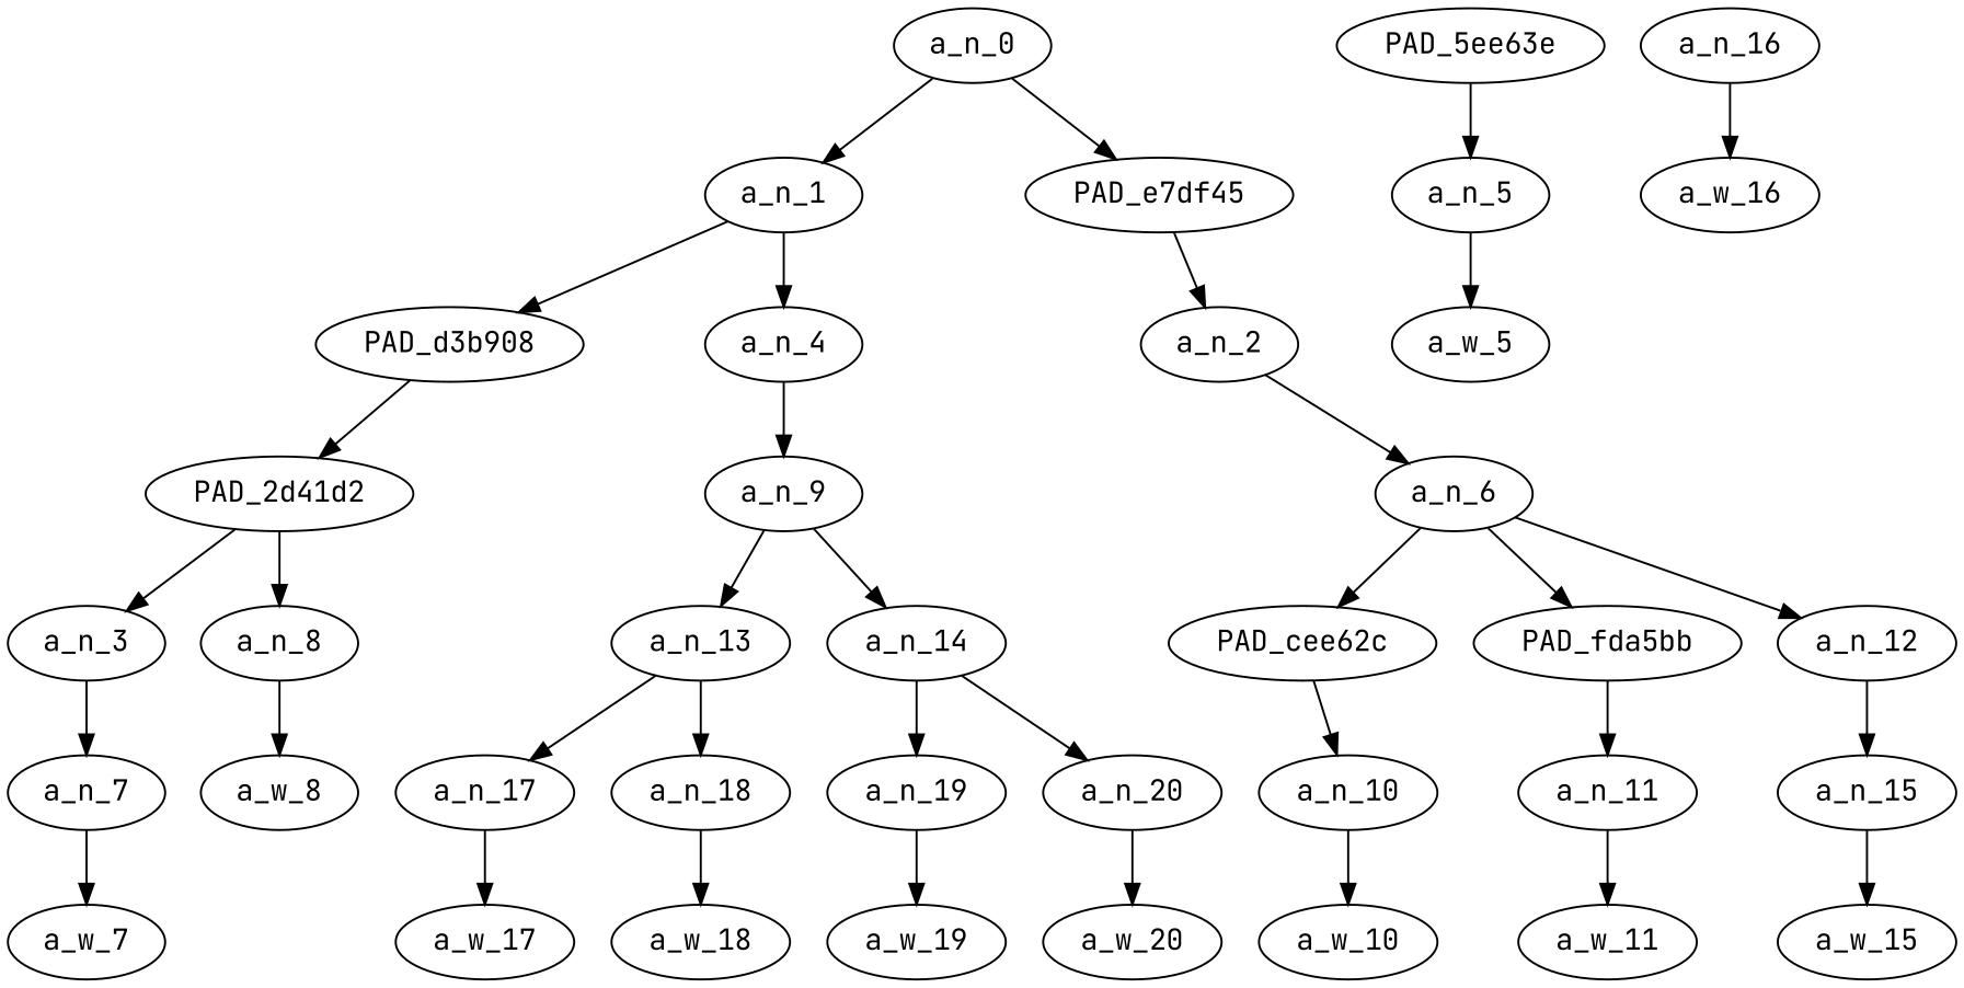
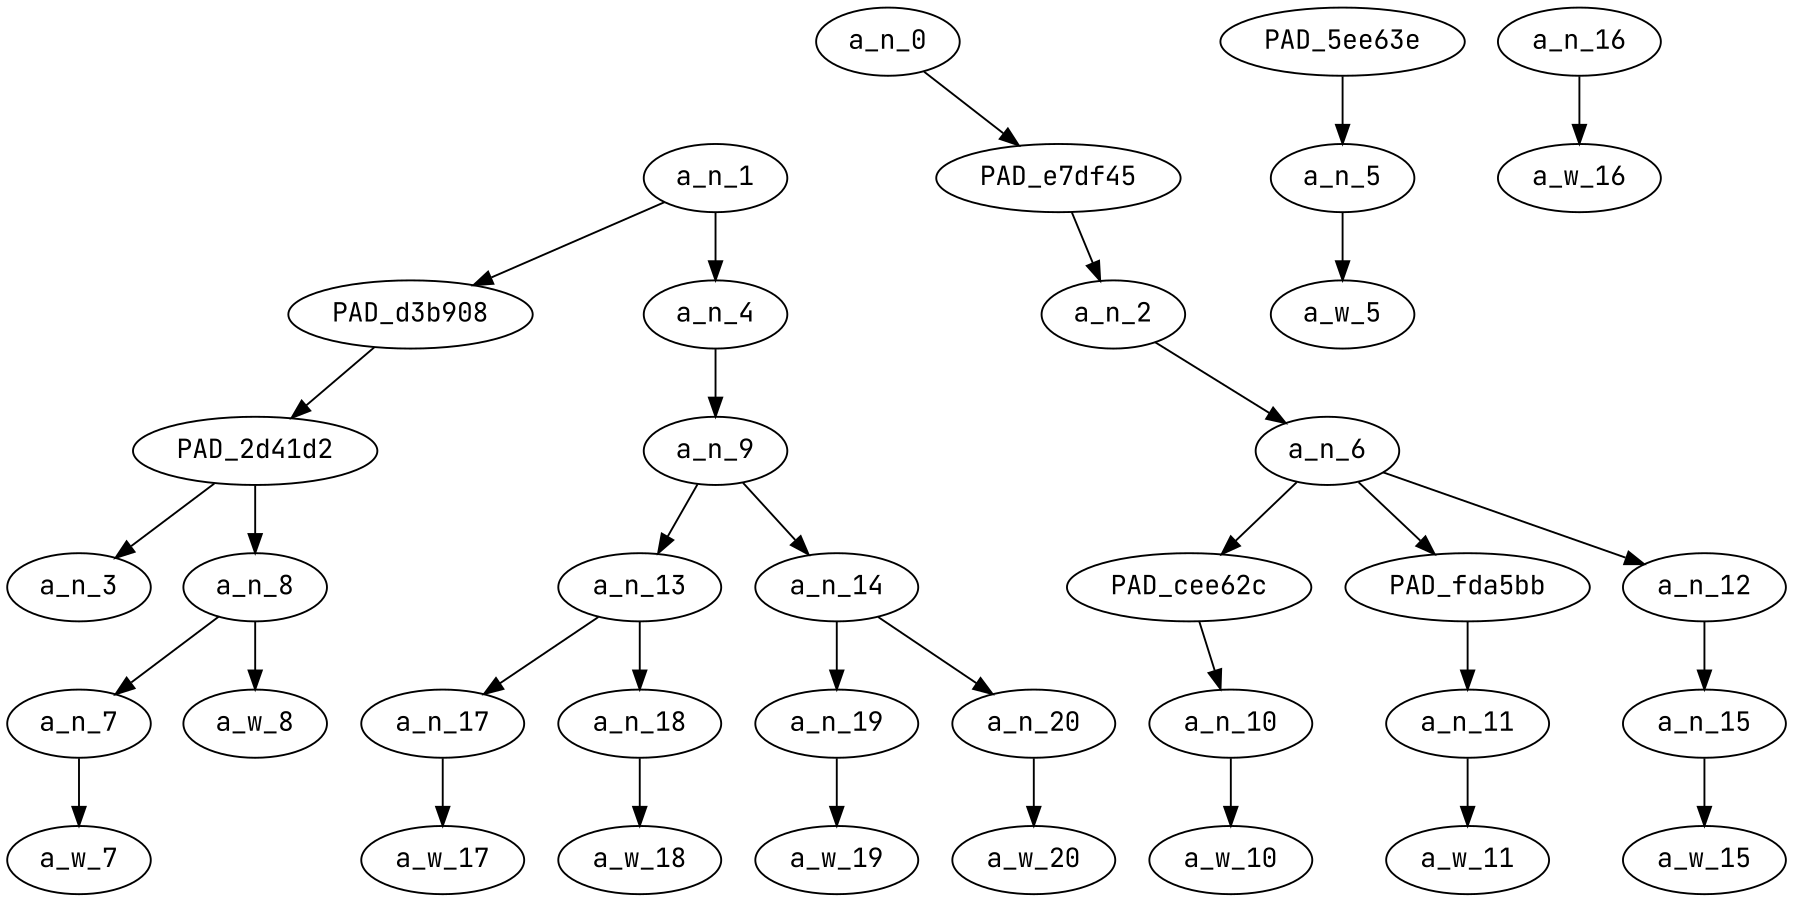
  strict digraph {
    fontname="JetBrains Mono"
    node [div_dir=-1 fontname="JetBrains Mono" index=0 level=1 text_span="[0, 1]" value=0.23076889]
    edge [fontname="JetBrains Mono"]
    a_n_0 [div_dir=1 level=6 text_span="[0, 1, 2, 3, 4, 5, 6, 7, 8, 9, 10]" value=1.00000001]
    a_n_1 [div_dir=1 level=5 text_span="[0, 1, 2, 3, 4, 5]" value=0.54132281]
    PAD_e7df45 [index=1 level=5 text_span="[6, 7, 8, 9, 10]" value=0.45865252]
    PAD_d3b908 [level=4]
    a_n_4 [div_dir=1 index=1 level=4 text_span="[2, 3, 4, 5]" value=0.31047171]
    a_n_2 [index=2 level=4 text_span="[6, 7, 8, 9, 10]" value=0.45865252]
    PAD_2d41d2 [level=3]
    a_n_9 [div_dir=1 index=1 level=3 text_span="[2, 3, 4, 5]" value=0.31032029]
    a_n_6 [index=3 level=3 text_span="[7, 8, 9, 10]" value=0.40578479]
    a_n_3 [level=2]
    a_n_8 [index=1 text_span="[1]" value=0.15430011]
    a_n_13 [div_dir=1 index=1 level=2 text_span="[2, 3]" value=0.21253282]
    a_n_14 [div_dir=1 index=2 level=2 text_span="[4, 5]" value=0.09763605]
    a_n_7 [div_dir=1 text_span="[0]" value=0.07640388]
    a_w_7 [div_dir=0 level=0 text_span="[0]" value="<user>"]
    a_w_8 [div_dir=0 index=1 level=0 text_span="[1]" value=cuz]
    a_n_17 [div_dir=1 index=2 text_span="[2]" value=0.05552678]
    a_n_18 [div_dir=1 index=3 text_span="[3]" value=0.15682600]
    a_n_19 [div_dir=1 index=4 text_span="[4]" value=0.05293427]
    a_n_20 [index=5 text_span="[5]" value=0.04466574]
    a_w_17 [div_dir=0 index=2 level=0 text_span="[2]" value=all]
    a_w_18 [div_dir=0 index=3 level=0 text_span="[3]" value=turkey]
    a_w_19 [div_dir=0 index=4 level=0 text_span="[4]" value=can]
    a_w_20 [div_dir=0 index=5 level=0 text_span="[5]" value=do]
    PAD_cee62c [index=4 level=2 text_span="[7]" value=0.06092147]
    PAD_fda5bb [div_dir=1 index=5 level=2 text_span="[8]" value=0.11913479]
    a_n_12 [index=6 level=2 text_span="[9, 10]" value=0.22570708]
    PAD_5ee63e [index=3 level=2 text_span="[6]" value=0.05280968]
    a_n_5 [index=6 text_span="[6]" value=0.05280968]
    a_n_10 [index=7 text_span="[7]" value=0.06092147]
    a_n_11 [div_dir=1 index=8 text_span="[8]" value=0.11913479]
    a_n_15 [index=9 text_span="[9]" value=0.06278073]
    a_w_5 [div_dir=0 index=6 level=0 text_span="[6]" value=is]
    a_w_10 [div_dir=0 index=7 level=0 text_span="[7]" value=just]
    a_w_11 [div_dir=0 index=8 level=0 text_span="[8]" value=playing]
    a_w_15 [div_dir=0 index=9 level=0 text_span="[9]" value=with]
    a_n_16 [index=10 text_span="[10]" value=0.16283573]
    a_w_16 [div_dir=0 index=10 level=0 text_span="[10]" value=immigrants]
-   a_n_0 -> a_n_1
    a_n_0 -> PAD_e7df45
    a_n_1 -> PAD_d3b908
    a_n_1 -> a_n_4
    PAD_e7df45 -> a_n_2
    PAD_d3b908 -> PAD_2d41d2
    a_n_4 -> a_n_9
    a_n_2 -> a_n_6
    PAD_2d41d2 -> a_n_3
    PAD_2d41d2 -> a_n_8
    a_n_9 -> a_n_13
    a_n_9 -> a_n_14
    a_n_6 -> PAD_cee62c
    a_n_6 -> PAD_fda5bb
    a_n_6 -> a_n_12
-   a_n_3 -> a_n_7
+   a_n_8 -> a_n_7
    a_n_8 -> a_w_8
    a_n_13 -> a_n_17
    a_n_13 -> a_n_18
    a_n_14 -> a_n_19
    a_n_14 -> a_n_20
    a_n_7 -> a_w_7
    a_n_17 -> a_w_17
    a_n_18 -> a_w_18
    a_n_19 -> a_w_19
    a_n_20 -> a_w_20
    PAD_cee62c -> a_n_10
    PAD_fda5bb -> a_n_11
    a_n_12 -> a_n_15
    PAD_5ee63e -> a_n_5
    a_n_5 -> a_w_5
    a_n_10 -> a_w_10
    a_n_11 -> a_w_11
    a_n_15 -> a_w_15
    a_n_16 -> a_w_16
  }
